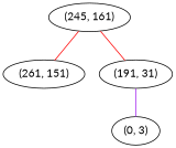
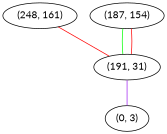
  graph {
    fontname=Lato
    node [fontname=Lato]
    edge [color=red fontname=Lato weight=1]
-   "(245, 161)"
-   "(261, 151)"
+   "(245, 161)" [label="(248, 161)"]
    "(191, 31)"
+   "(187, 154)"
    n5 [label="(0, 3)"]
-   "(245, 161)" -- "(261, 151)"
    "(245, 161)" -- "(191, 31)"
    "(191, 31)" -- n5 [color=purple weight=4]
+   "(187, 154)" -- "(191, 31)" [color=green weight=2]
+   "(187, 154)" -- "(191, 31)"
  }
